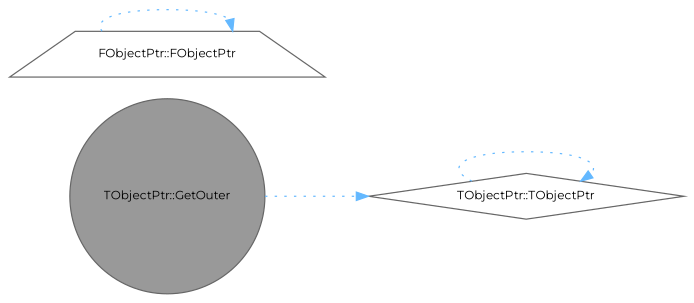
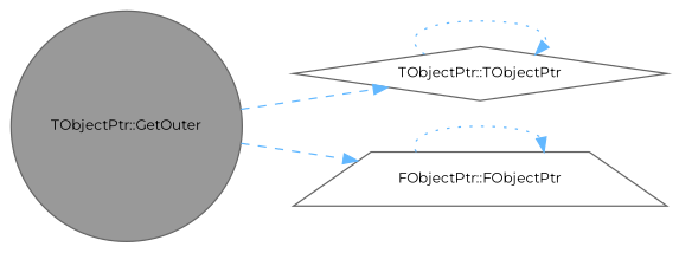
  digraph {
    fontname=Montserrat
    rankdir=LR
    node [color=grey40 fillcolor=white fontname=Montserrat fontsize=10 style=filled]
    edge [color=steelblue1 fontname=Montserrat fontsize=10 labelfontname=Helvetica labelfontsize=10 style=dashed]
    n1 [color=gray40 fillcolor=grey60 fontcolor=black height=0.2 label="TObjectPtr::GetOuter" shape=circle width=0.4]
    n2 [height=0.2 label="TObjectPtr::TObjectPtr" shape=diamond width=0.4]
    n3 [height=0.2 label="FObjectPtr::FObjectPtr" shape=trapezium width=0.4]
-   n1 -> n2 [style=dotted]
+   n1 -> n2
+   n1 -> n3
    n2 -> n2 [style=dotted]
    n3 -> n3 [style=dotted]
  }
